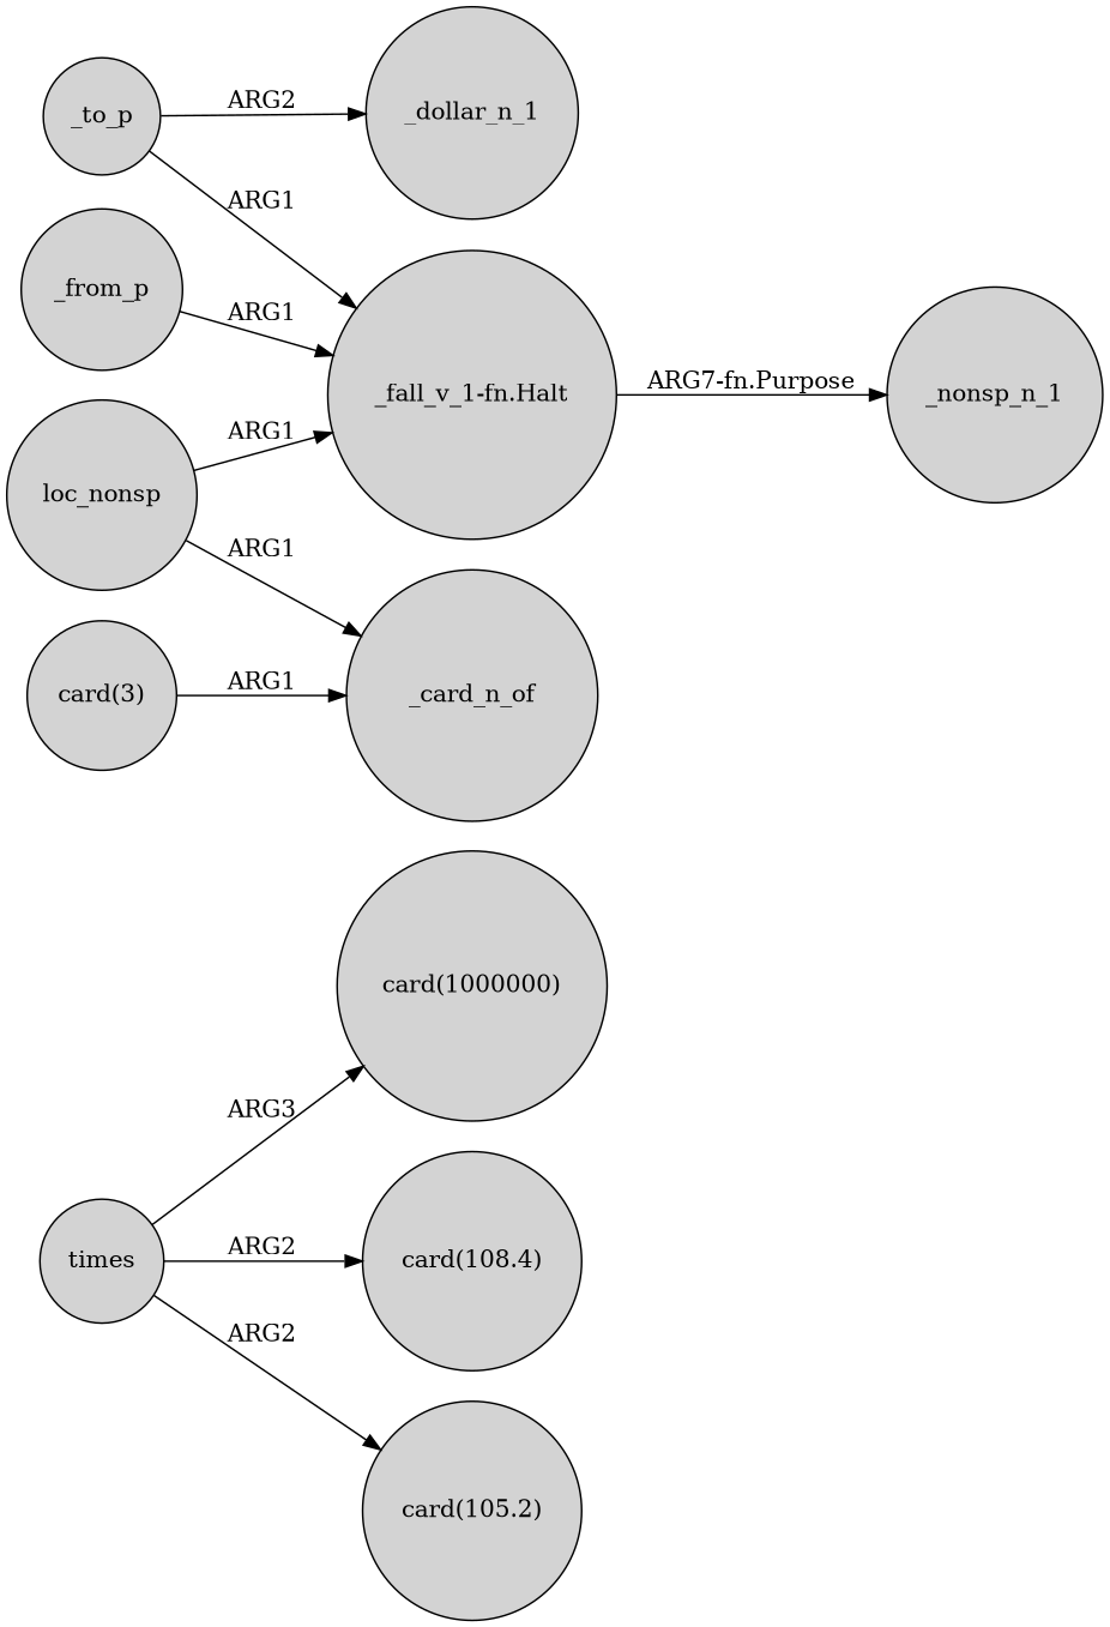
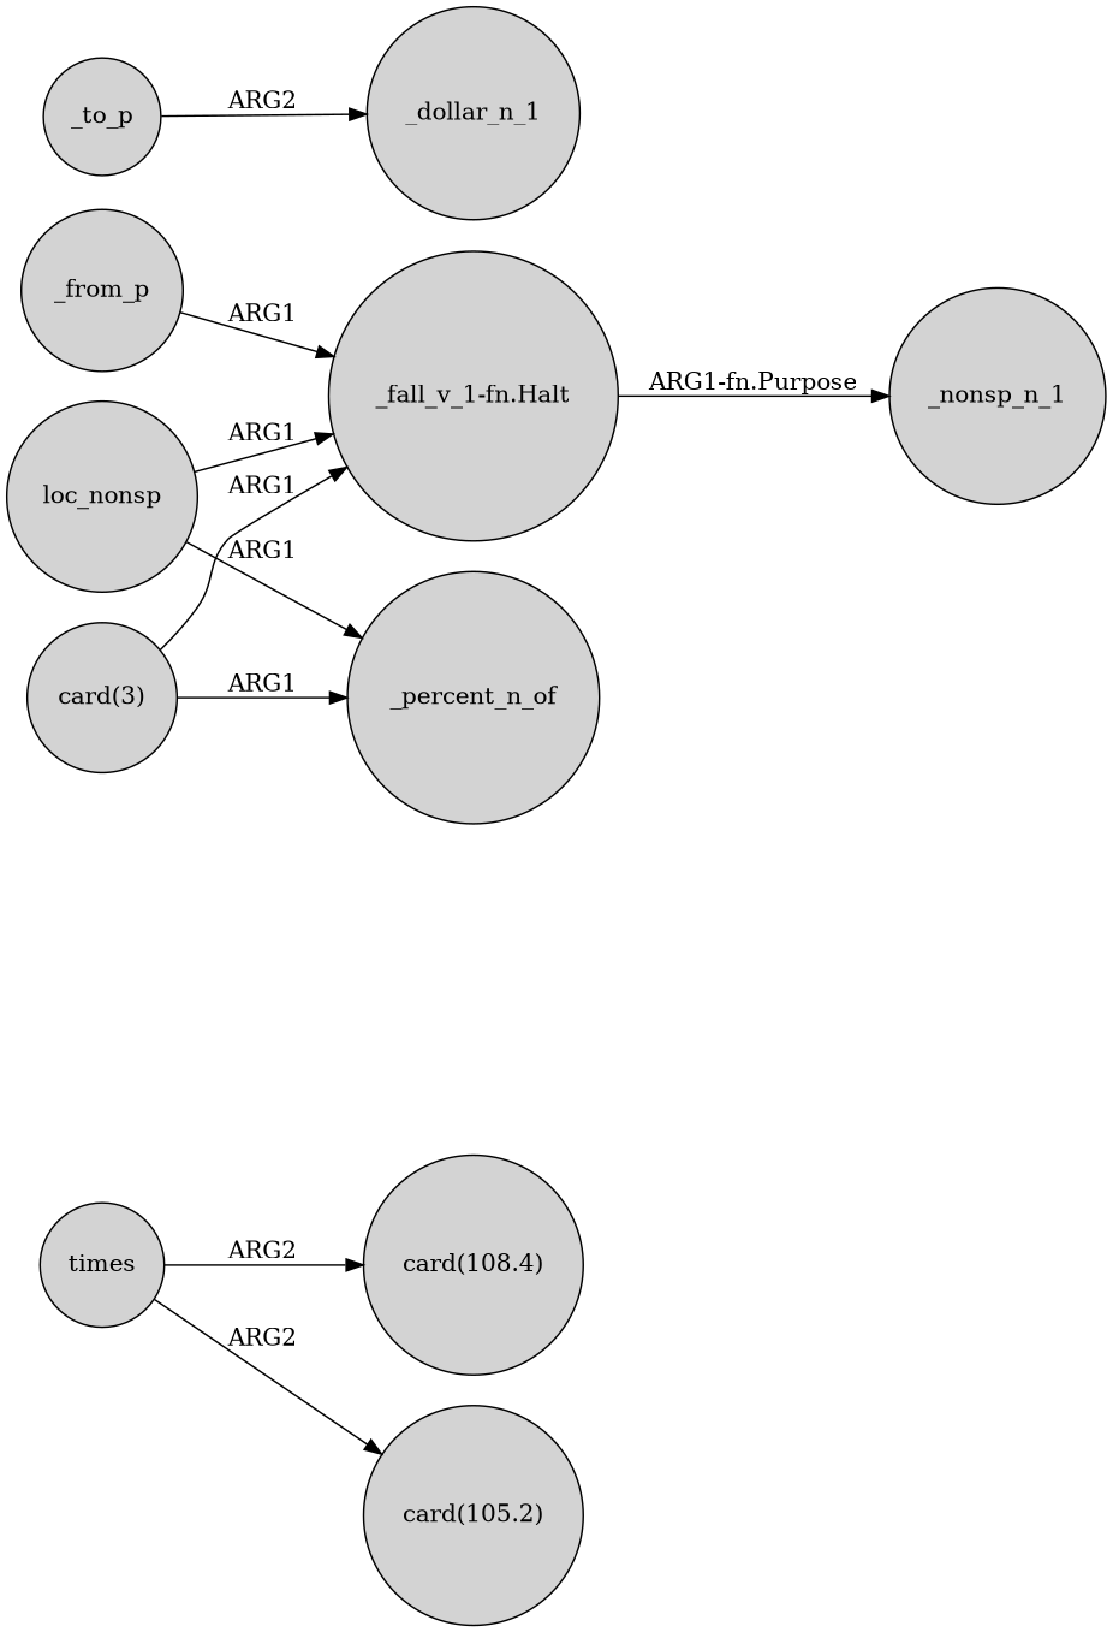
  digraph {
    rankdir=LR
    node [shape=circle style=filled]
    times
-   "card(1000000)"
    "card(108.4)"
    "card(105.2)"
    _from_p
    "_fall_v_1-fn.Halt"
    n7 [label=_nonsp_n_1]
    _to_p
    _dollar_n_1
    loc_nonsp
-   _percent_n_of [label=_card_n_of]
+   _percent_n_of
    "card(3)"
-   times -> "card(1000000)" [label=ARG3]
    times -> "card(108.4)" [label=ARG2]
    times -> "card(105.2)" [label=ARG2]
    _from_p -> "_fall_v_1-fn.Halt" [label=ARG1]
-   "_fall_v_1-fn.Halt" -> n7 [label="ARG7-fn.Purpose"]
-   _to_p -> "_fall_v_1-fn.Halt" [label=ARG1]
+   "_fall_v_1-fn.Halt" -> n7 [label="ARG1-fn.Purpose"]
+   "card(3)" -> "_fall_v_1-fn.Halt" [label=ARG1]
    _to_p -> _dollar_n_1 [label=ARG2]
    loc_nonsp -> "_fall_v_1-fn.Halt" [label=ARG1]
    loc_nonsp -> _percent_n_of [label=ARG1]
    "card(3)" -> _percent_n_of [label=ARG1]
  }
